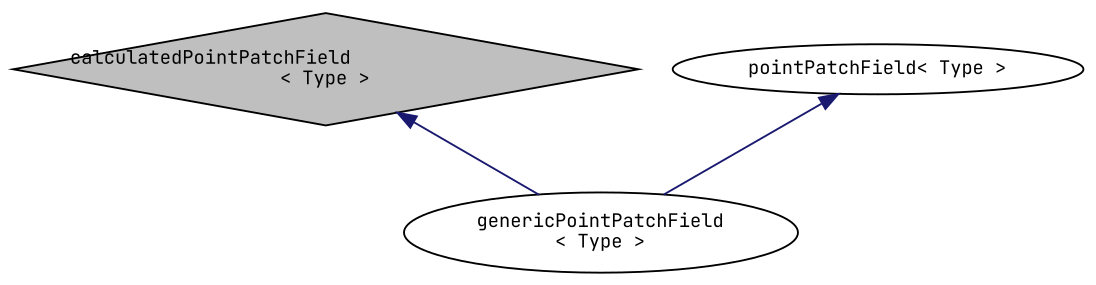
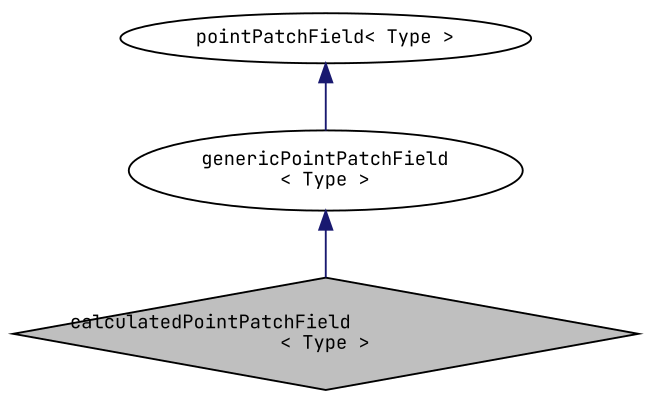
  digraph {
    fontname="JetBrains Mono"
    node [color=black fontname="JetBrains Mono" fontsize=10 shape=ellipse]
    edge [color=midnightblue dir=back fontname="JetBrains Mono" fontsize=10 labelfontname=FreeSans labelfontsize=10 style=solid]
    n1 [fillcolor=grey75 fontcolor=black height=0.2 label="calculatedPointPatchField\l\< Type \>" shape=diamond style=filled width=0.4]
    n2 [height=0.2 label="genericPointPatchField\l\< Type \>" width=0.4]
    n3 [height=0.2 label="pointPatchField\< Type \>" width=0.4]
-   n1 -> n2
+   n2 -> n1
    n3 -> n2
  }
